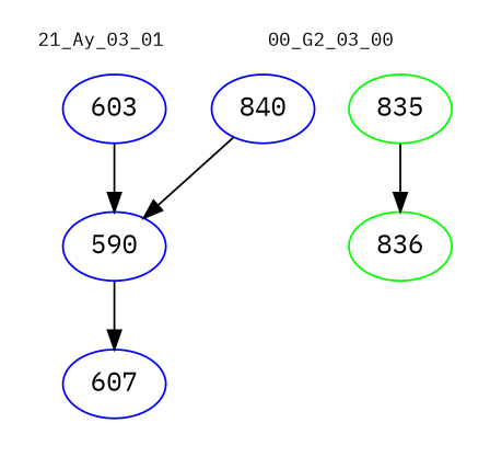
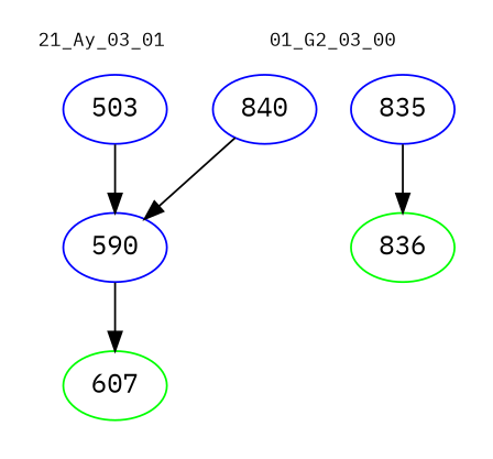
  digraph {
    fontname="IBM Plex Mono"
    node [color=blue fontname="IBM Plex Mono"]
    edge [color=black fontname="IBM Plex Mono"]
-   n1 [label=603]
+   n1 [label=503]
    n2 [label=590]
-   n3 [label=607]
+   n3 [color=green label=607]
    n4 [label=840]
-   n5 [color=green label=835]
+   n5 [label=835]
    n6 [color=green label=836]
    subgraph cluster_1 {
      color=white
      fontsize=10
      label="21_Ay_03_01"
      n1
      n2
      n3
    }
    subgraph cluster_2 {
      color=white
      fontsize=10
-     label="00_G2_03_00"
+     label="01_G2_03_00"
      n4
      n5
      n6
    }
    n1 -> n2
    n2 -> n3
    n4 -> n2
    n5 -> n6
  }
